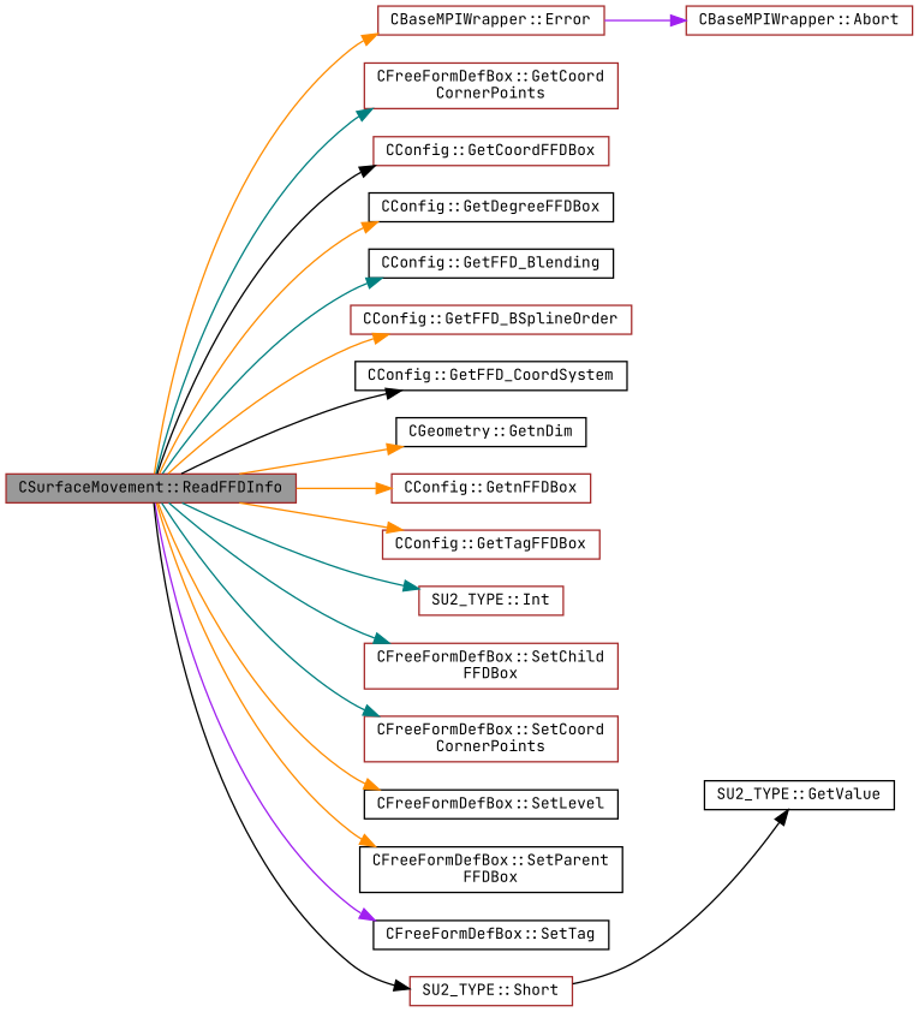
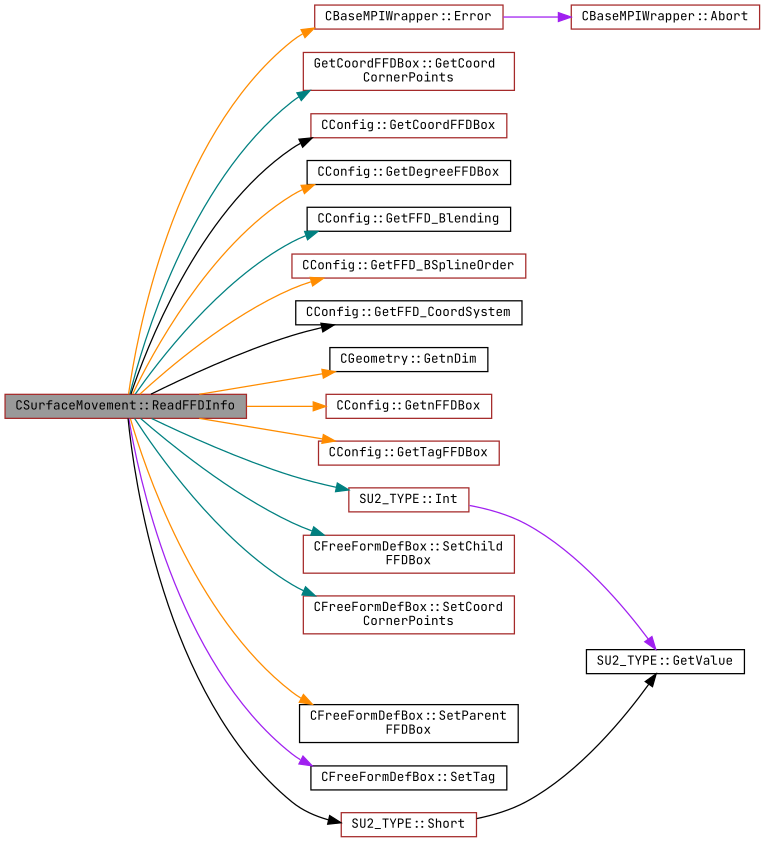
  digraph {
    fontname="JetBrains Mono"
    rankdir=LR
    node [color=brown fillcolor=white fontname="JetBrains Mono" fontsize=10 shape=box style=filled]
    edge [color=darkorange fontname="JetBrains Mono" fontsize=10 labelfontname=Helvetica labelfontsize=10 style=solid]
    n1 [fillcolor=grey60 fontcolor=black height=0.2 label="CSurfaceMovement::ReadFFDInfo" width=0.4]
    n2 [height=0.2 label="CBaseMPIWrapper::Error" width=0.4]
-   n3 [height=0.2 label="CFreeFormDefBox::GetCoord\lCornerPoints" width=0.4]
+   n3 [height=0.2 label="GetCoordFFDBox::GetCoord\lCornerPoints" width=0.4]
    n4 [height=0.2 label="CConfig::GetCoordFFDBox" width=0.4]
    n5 [color=black height=0.2 label="CConfig::GetDegreeFFDBox" width=0.4]
    n6 [color=black height=0.2 label="CConfig::GetFFD_Blending" width=0.4]
    n7 [height=0.2 label="CConfig::GetFFD_BSplineOrder" width=0.4]
    n8 [color=black height=0.2 label="CConfig::GetFFD_CoordSystem" width=0.4]
    n9 [color=black height=0.2 label="CGeometry::GetnDim" width=0.4]
    n10 [height=0.2 label="CConfig::GetnFFDBox" width=0.4]
    n11 [height=0.2 label="CConfig::GetTagFFDBox" width=0.4]
    n12 [height=0.2 label="SU2_TYPE::Int" width=0.4]
    n13 [height=0.2 label="CFreeFormDefBox::SetChild\lFFDBox" width=0.4]
    n14 [height=0.2 label="CFreeFormDefBox::SetCoord\lCornerPoints" width=0.4]
-   n15 [color=black height=0.2 label="CFreeFormDefBox::SetLevel" width=0.4]
    n16 [color=black height=0.2 label="CFreeFormDefBox::SetParent\lFFDBox" width=0.4]
    n17 [color=black height=0.2 label="CFreeFormDefBox::SetTag" width=0.4]
    n18 [height=0.2 label="SU2_TYPE::Short" width=0.4]
    n19 [height=0.2 label="CBaseMPIWrapper::Abort" width=0.4]
    n20 [color=black height=0.2 label="SU2_TYPE::GetValue" width=0.4]
    n1 -> n2
    n1 -> n3 [color=teal]
    n1 -> n4 [color=black]
    n1 -> n5
    n1 -> n6 [color=teal]
    n1 -> n7
    n1 -> n8 [color=black]
    n1 -> n9
    n1 -> n10
    n1 -> n11
    n1 -> n12 [color=teal]
    n1 -> n13 [color=teal]
    n1 -> n14 [color=teal]
-   n1 -> n15
    n1 -> n16
    n1 -> n17 [color=purple]
    n1 -> n18 [color=black]
    n2 -> n19 [color=purple]
+   n12 -> n20 [color=purple]
    n18 -> n20 [color=black]
  }
